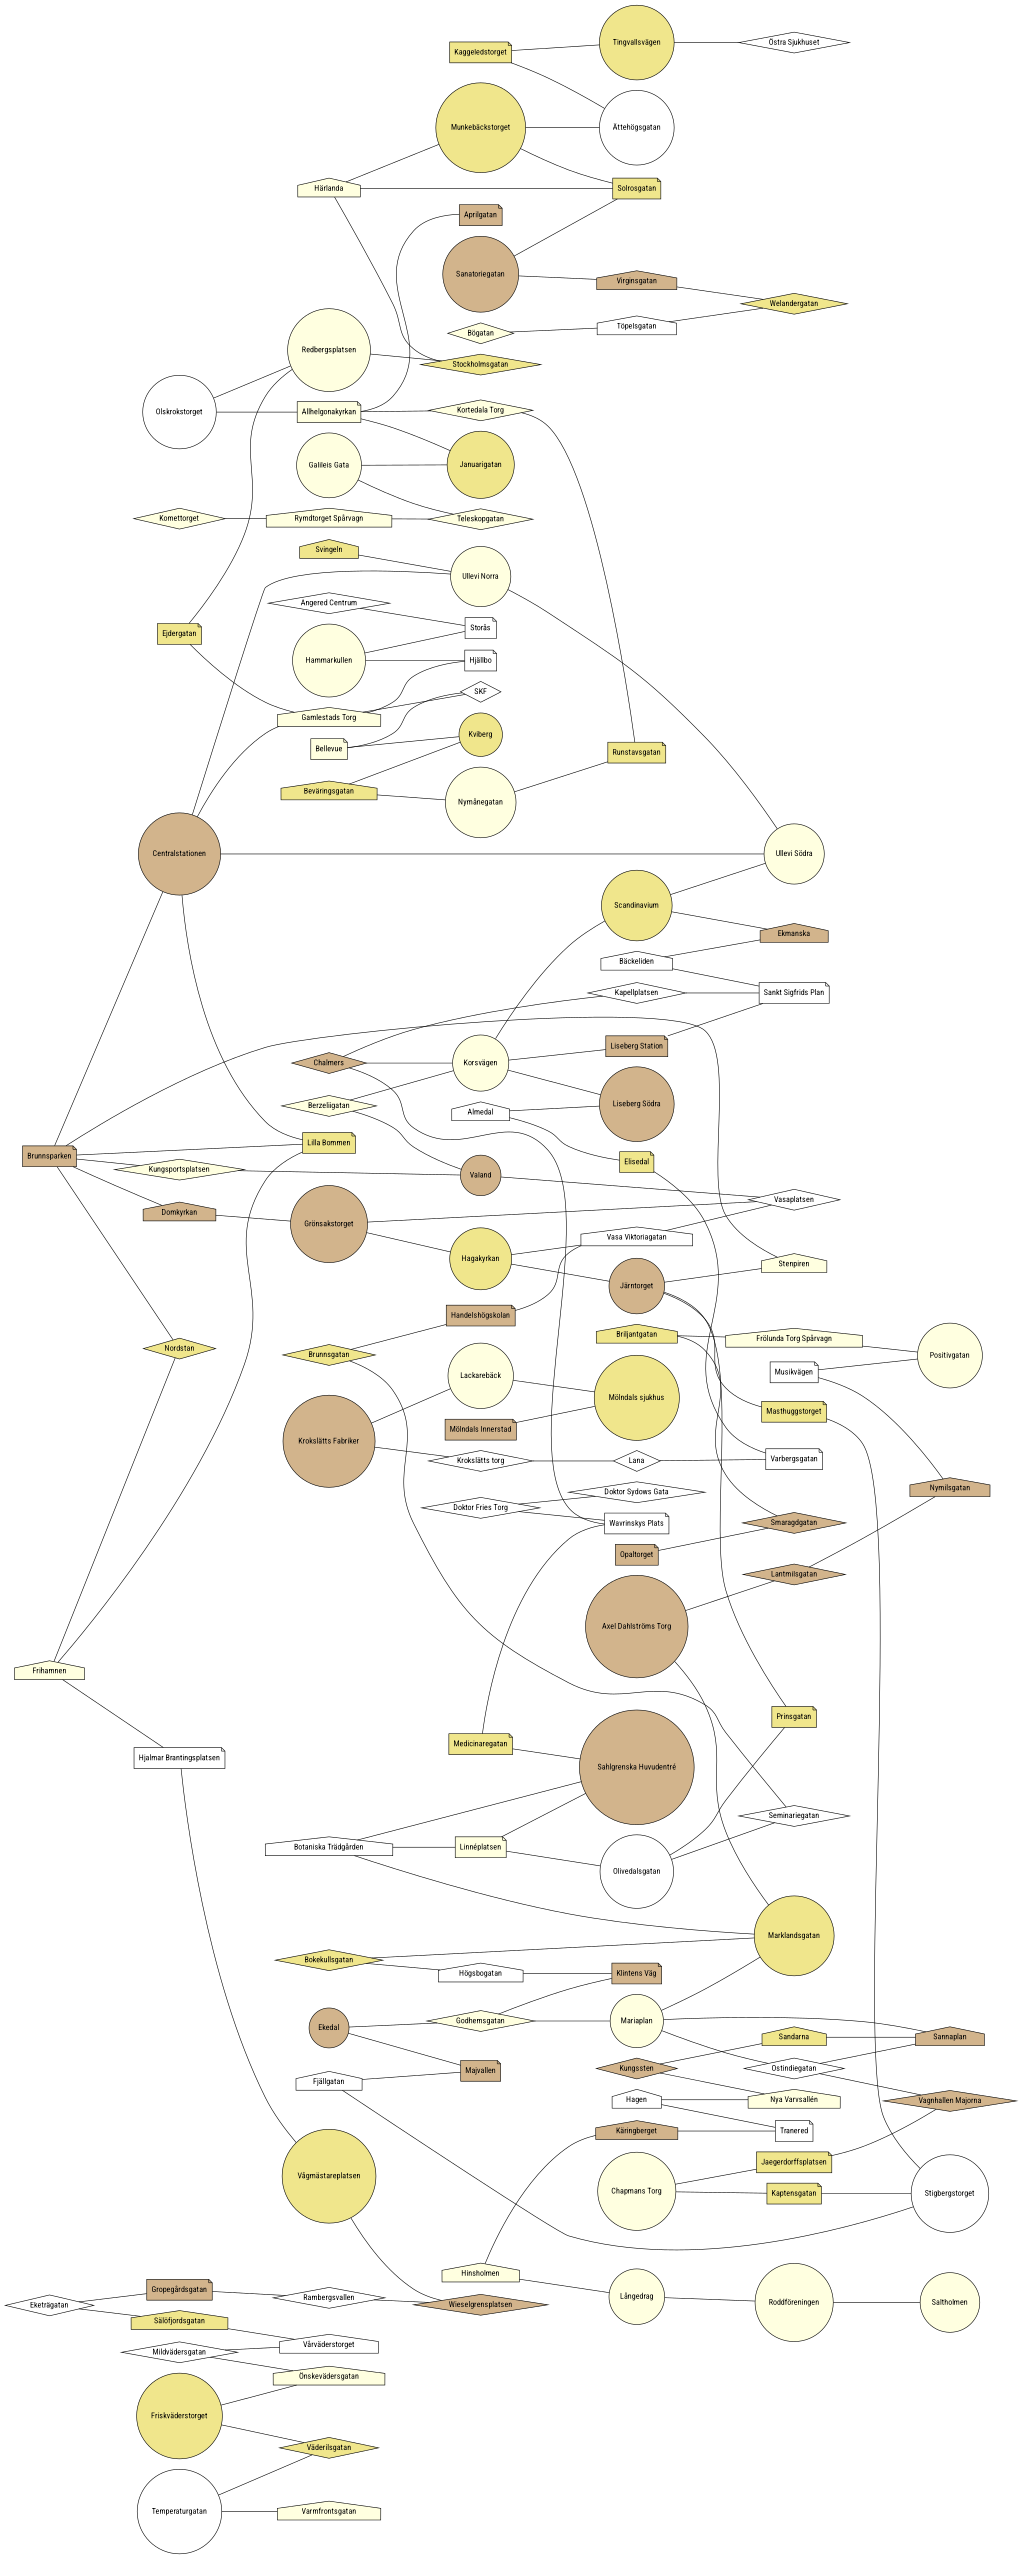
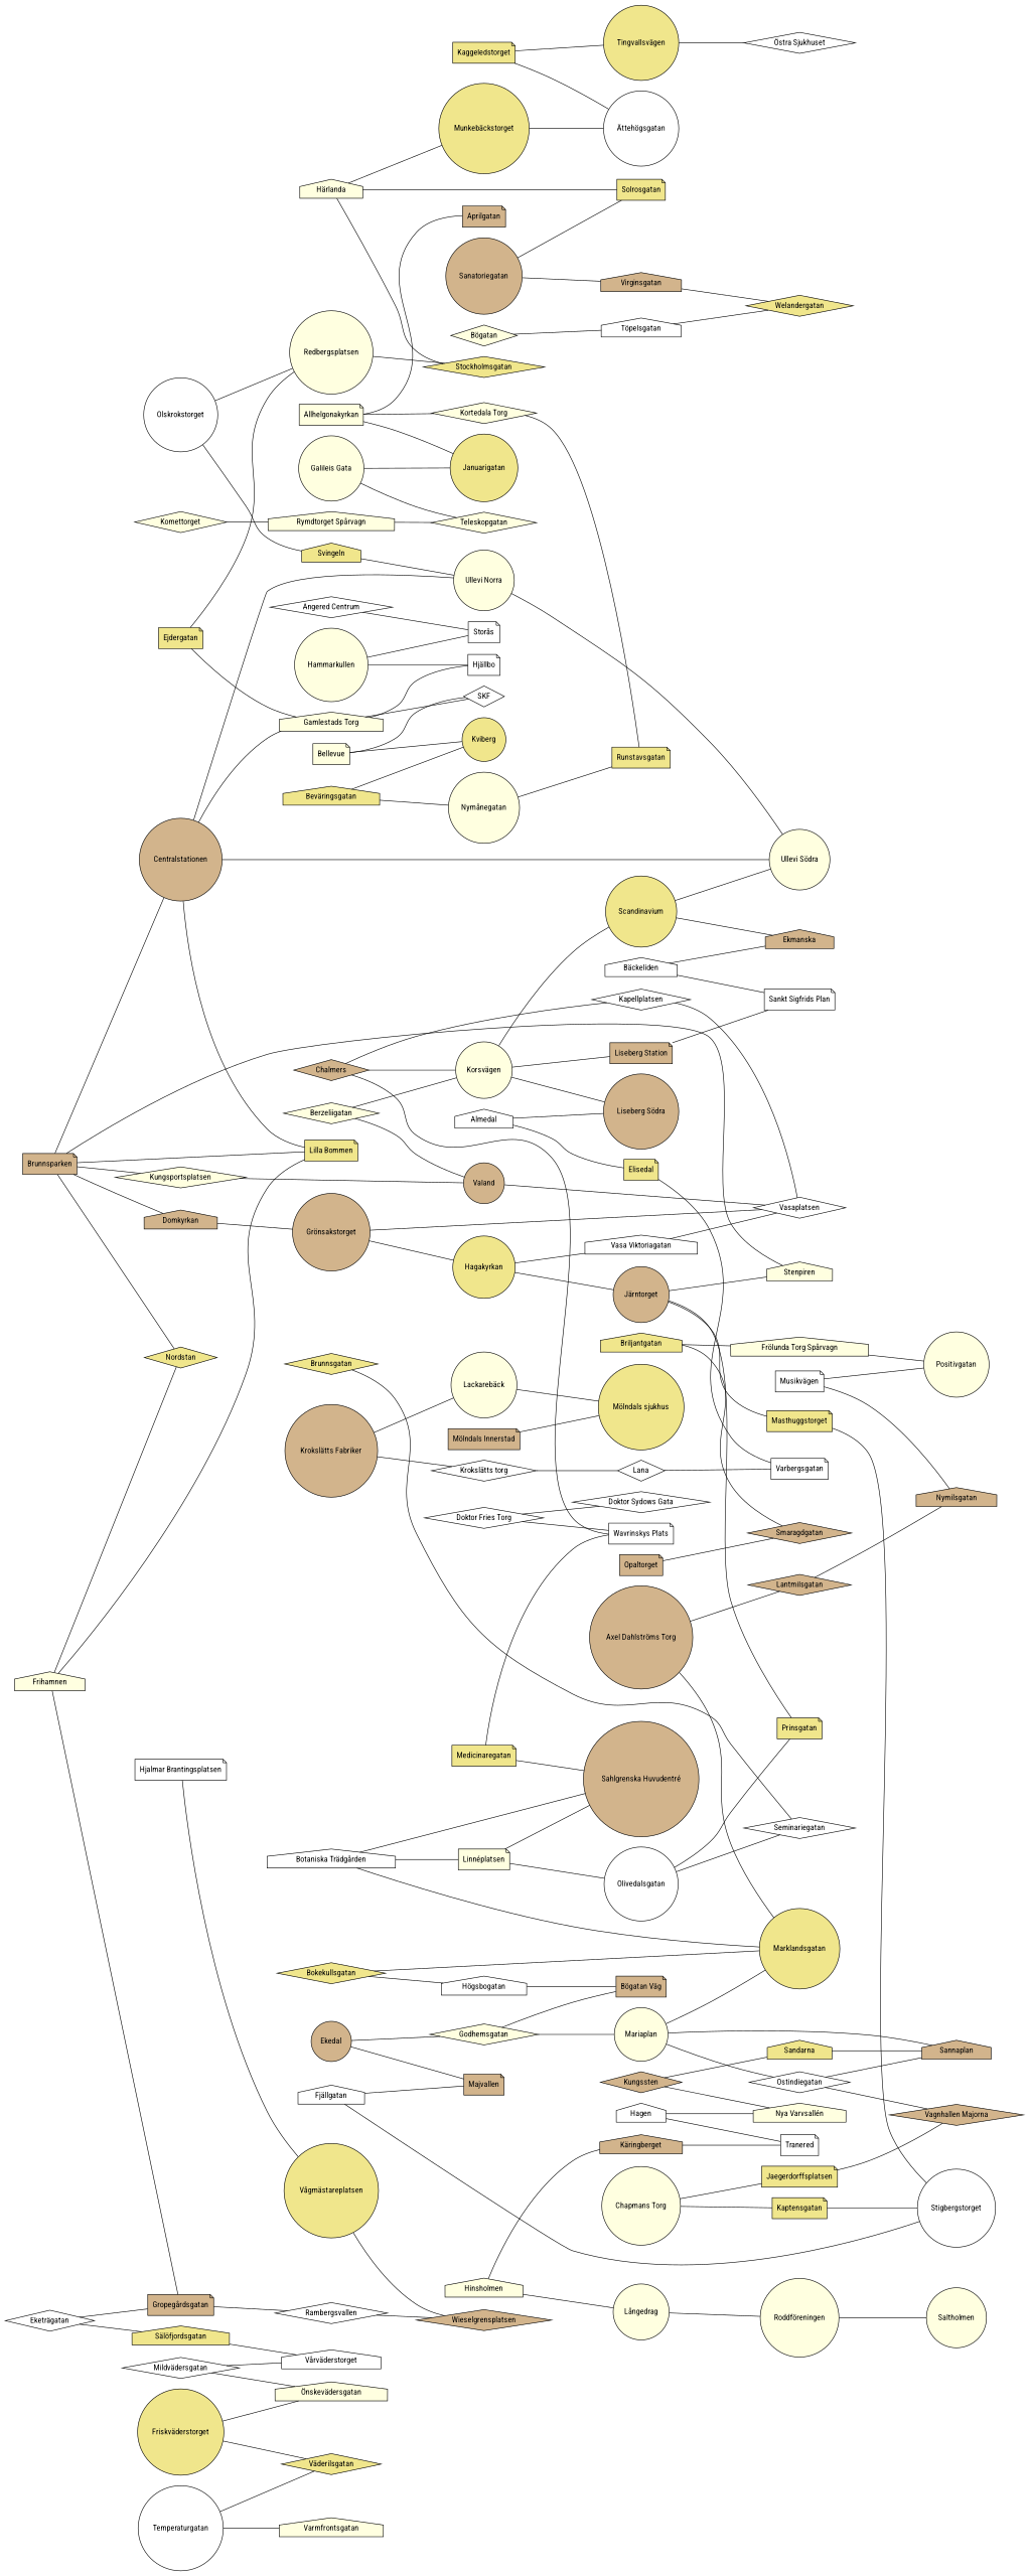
  graph {
    fontname="Roboto Condensed"
    rankdir=LR
    node [fillcolor=white fontname="Roboto Condensed" shape=circle style=filled]
    edge [fontname="Roboto Condensed"]
    "Tingvallsvägen" [fillcolor=khaki]
    "Östra Sjukhuset" [shape=diamond]
    Kaggeledstorget [fillcolor=khaki shape=note]
    "Ättehögsgatan"
    "Munkebäckstorget" [fillcolor=khaki]
    Solrosgatan [fillcolor=khaki shape=note]
    "Härlanda" [fillcolor=lightyellow shape=house]
    Stockholmsgatan [fillcolor=khaki shape=diamond]
    Redbergsplatsen [fillcolor=lightyellow]
    Olskrokstorget
    Svingeln [fillcolor=khaki shape=house]
    "Ullevi Norra" [fillcolor=lightyellow]
    "Ullevi Södra" [fillcolor=lightyellow]
    Centralstationen [fillcolor=tan]
    "Gamlestads Torg" [fillcolor=lightyellow shape=house]
    "Lilla Bommen" [fillcolor=khaki shape=note]
    "Hjällbo" [shape=note]
    SKF [shape=diamond]
    Brunnsparken [fillcolor=tan shape=note]
    Stenpiren [fillcolor=lightyellow shape=house]
    Domkyrkan [fillcolor=tan shape=house]
    Kungsportsplatsen [fillcolor=lightyellow shape=diamond]
    Nordstan [fillcolor=khaki shape=diamond]
    "Grönsakstorget" [fillcolor=tan]
    Valand [fillcolor=tan]
    "Järntorget" [fillcolor=tan]
    Prinsgatan [fillcolor=khaki shape=note]
    Masthuggstorget [fillcolor=khaki shape=note]
    Stigbergstorget
    Olivedalsgatan
    Seminariegatan [shape=diamond]
    "Linnéplatsen" [fillcolor=lightyellow shape=note]
    "Sahlgrenska Huvudentré" [fillcolor=tan]
    "Botaniska Trädgården" [shape=house]
    Marklandsgatan [fillcolor=khaki]
    "Axel Dahlströms Torg" [fillcolor=tan]
    Lantmilsgatan [fillcolor=tan shape=diamond]
    Nymilsgatan [fillcolor=tan shape=house]
    "Musikvägen" [shape=note]
    Positivgatan [fillcolor=lightyellow]
    "Frölunda Torg Spårvagn" [fillcolor=lightyellow shape=house]
    Briljantgatan [fillcolor=khaki shape=house]
    Smaragdgatan [fillcolor=tan shape=diamond]
    Opaltorget [fillcolor=tan shape=note]
    "Mölndals Innerstad" [fillcolor=tan shape=note]
    "Mölndals sjukhus" [fillcolor=khaki]
    "Lackarebäck" [fillcolor=lightyellow]
    "Krokslätts Fabriker" [fillcolor=tan]
    "Krokslätts torg" [shape=diamond]
    Lana [shape=diamond]
    Varbergsgatan [shape=note]
    Elisedal [fillcolor=khaki shape=note]
    Almedal [shape=house]
    "Liseberg Södra" [fillcolor=tan]
    "Korsvägen" [fillcolor=lightyellow]
    Scandinavium [fillcolor=khaki]
    "Liseberg Station" [fillcolor=tan shape=note]
    Ekmanska [fillcolor=tan shape=house]
    "Sankt Sigfrids Plan" [shape=note]
    Vasaplatsen [shape=diamond]
    Hagakyrkan [fillcolor=khaki]
    "Vasa Viktoriagatan" [shape=house]
-   "Handelshögskolan" [fillcolor=tan shape=note]
    Brunnsgatan [fillcolor=khaki shape=diamond]
    Bokekullsgatan [fillcolor=khaki shape=diamond]
    "Högsbogatan" [shape=house]
-   "Klintens Väg" [fillcolor=tan shape=note]
+   "Klintens Väg" [fillcolor=tan shape=note label="Bögatan Väg"]
    Godhemsgatan [fillcolor=lightyellow shape=diamond]
    Mariaplan [fillcolor=lightyellow]
    Ostindiegatan [shape=diamond]
    Sannaplan [fillcolor=tan shape=house]
    "Vagnhallen Majorna" [fillcolor=tan shape=diamond]
    Jaegerdorffsplatsen [fillcolor=khaki shape=note]
    "Chapmans Torg" [fillcolor=lightyellow]
    Kaptensgatan [fillcolor=khaki shape=note]
    Sanatoriegatan [fillcolor=tan]
    Virginsgatan [fillcolor=tan shape=house]
    Welandergatan [fillcolor=khaki shape=diamond]
    Berzeliigatan [fillcolor=lightyellow shape=diamond]
    Hammarkullen [fillcolor=lightyellow]
    "Storås" [shape=note]
    "Angered Centrum" [shape=diamond]
    "Töpelsgatan" [shape=house]
    "Bögatan" [fillcolor=lightyellow shape=diamond]
    "Bäckeliden" [shape=house]
    Frihamnen [fillcolor=lightyellow shape=house]
    "Hjalmar Brantingsplatsen" [shape=note]
    "Vågmästareplatsen" [fillcolor=khaki]
    Wieselgrensplatsen [fillcolor=tan shape=diamond]
    Rambergsvallen [shape=diamond]
    "Gropegårdsgatan" [fillcolor=tan shape=note]
    "Eketrägatan" [shape=diamond]
    "Sälöfjordsgatan" [fillcolor=khaki shape=house]
    "Vårväderstorget" [shape=house]
    "Mildvädersgatan" [shape=diamond]
    "Önskevädersgatan" [fillcolor=lightyellow shape=house]
    "Friskväderstorget" [fillcolor=khaki]
    "Väderilsgatan" [fillcolor=khaki shape=diamond]
    Temperaturgatan
    Varmfrontsgatan [fillcolor=lightyellow shape=house]
    Allhelgonakyrkan [fillcolor=lightyellow shape=note]
    Aprilgatan [fillcolor=tan shape=note]
    "Kortedala Torg" [fillcolor=lightyellow shape=diamond]
    Januarigatan [fillcolor=khaki]
    Runstavsgatan [fillcolor=khaki shape=note]
    "Nymånegatan" [fillcolor=lightyellow]
    "Beväringsgatan" [fillcolor=khaki shape=house]
    Kviberg [fillcolor=khaki]
    Bellevue [fillcolor=lightyellow shape=note]
    Ejdergatan [fillcolor=khaki shape=note]
    Chalmers [fillcolor=tan shape=diamond]
    "Wavrinskys Plats" [shape=note]
    Kapellplatsen [shape=diamond]
    Medicinaregatan [fillcolor=khaki shape=note]
    Komettorget [fillcolor=lightyellow shape=diamond]
    "Rymdtorget Spårvagn" [fillcolor=lightyellow shape=house]
    Teleskopgatan [fillcolor=lightyellow shape=diamond]
    "Galileis Gata" [fillcolor=lightyellow]
    Sandarna [fillcolor=khaki shape=house]
    Kungssten [fillcolor=tan shape=diamond]
    "Nya Varvsallén" [fillcolor=lightyellow shape=house]
    "Doktor Fries Torg" [shape=diamond]
    "Doktor Sydows Gata" [shape=diamond]
    "Roddföreningen" [fillcolor=lightyellow]
    Saltholmen [fillcolor=lightyellow]
    "Långedrag" [fillcolor=lightyellow]
    Hinsholmen [fillcolor=lightyellow shape=house]
    "Käringberget" [fillcolor=tan shape=house]
    Tranered [shape=note]
    Hagen [shape=house]
    Ekedal [fillcolor=tan]
    Majvallen [fillcolor=tan shape=note]
    "Fjällgatan" [shape=house]
    "Tingvallsvägen" -- "Östra Sjukhuset"
    Kaggeledstorget -- "Tingvallsvägen"
    Kaggeledstorget -- "Ättehögsgatan"
    "Munkebäckstorget" -- "Ättehögsgatan"
-   "Munkebäckstorget" -- Solrosgatan
    "Härlanda" -- "Munkebäckstorget"
    "Härlanda" -- Solrosgatan
    "Härlanda" -- Stockholmsgatan
    Redbergsplatsen -- Stockholmsgatan
    Olskrokstorget -- Redbergsplatsen
-   Olskrokstorget -- Allhelgonakyrkan
+   Olskrokstorget -- Svingeln
    Svingeln -- "Ullevi Norra"
    "Ullevi Norra" -- "Ullevi Södra"
    Centralstationen -- "Ullevi Norra"
    Centralstationen -- "Ullevi Södra"
    Centralstationen -- "Gamlestads Torg"
    Centralstationen -- "Lilla Bommen"
    "Gamlestads Torg" -- "Hjällbo"
    "Gamlestads Torg" -- SKF
    Brunnsparken -- Centralstationen
    Brunnsparken -- "Lilla Bommen"
    Brunnsparken -- Stenpiren
    Brunnsparken -- Domkyrkan
    Brunnsparken -- Kungsportsplatsen
    Brunnsparken -- Nordstan
    Domkyrkan -- "Grönsakstorget"
    Kungsportsplatsen -- Valand
    "Grönsakstorget" -- Vasaplatsen
    "Grönsakstorget" -- Hagakyrkan
    Valand -- Vasaplatsen
    "Järntorget" -- Stenpiren
    "Järntorget" -- Prinsgatan
    "Järntorget" -- Masthuggstorget
    Masthuggstorget -- Stigbergstorget
    Olivedalsgatan -- Prinsgatan
    Olivedalsgatan -- Seminariegatan
    "Linnéplatsen" -- Olivedalsgatan
    "Linnéplatsen" -- "Sahlgrenska Huvudentré"
    "Botaniska Trädgården" -- "Linnéplatsen"
    "Botaniska Trädgården" -- "Sahlgrenska Huvudentré"
    "Botaniska Trädgården" -- Marklandsgatan
    "Axel Dahlströms Torg" -- Marklandsgatan
    "Axel Dahlströms Torg" -- Lantmilsgatan
    Lantmilsgatan -- Nymilsgatan
    "Musikvägen" -- Nymilsgatan
    "Musikvägen" -- Positivgatan
    "Frölunda Torg Spårvagn" -- Positivgatan
    Briljantgatan -- "Frölunda Torg Spårvagn"
    Briljantgatan -- Smaragdgatan
    Opaltorget -- Smaragdgatan
    "Mölndals Innerstad" -- "Mölndals sjukhus"
    "Lackarebäck" -- "Mölndals sjukhus"
    "Krokslätts Fabriker" -- "Lackarebäck"
    "Krokslätts Fabriker" -- "Krokslätts torg"
    "Krokslätts torg" -- Lana
    Lana -- Varbergsgatan
    Elisedal -- Varbergsgatan
    Almedal -- Elisedal
    Almedal -- "Liseberg Södra"
    "Korsvägen" -- "Liseberg Södra"
    "Korsvägen" -- Scandinavium
    "Korsvägen" -- "Liseberg Station"
    Scandinavium -- "Ullevi Södra"
    Scandinavium -- Ekmanska
    "Liseberg Station" -- "Sankt Sigfrids Plan"
    Hagakyrkan -- "Järntorget"
    Hagakyrkan -- "Vasa Viktoriagatan"
    "Vasa Viktoriagatan" -- Vasaplatsen
-   "Handelshögskolan" -- "Vasa Viktoriagatan"
    Brunnsgatan -- Seminariegatan
-   Brunnsgatan -- "Handelshögskolan"
    Bokekullsgatan -- Marklandsgatan
    Bokekullsgatan -- "Högsbogatan"
    "Högsbogatan" -- "Klintens Väg"
    Godhemsgatan -- "Klintens Väg"
    Godhemsgatan -- Mariaplan
    Mariaplan -- Marklandsgatan
    Mariaplan -- Ostindiegatan
    Mariaplan -- Sannaplan
    Ostindiegatan -- Sannaplan
    Ostindiegatan -- "Vagnhallen Majorna"
    Jaegerdorffsplatsen -- "Vagnhallen Majorna"
    "Chapmans Torg" -- Jaegerdorffsplatsen
    "Chapmans Torg" -- Kaptensgatan
    Kaptensgatan -- Stigbergstorget
    Sanatoriegatan -- Solrosgatan
    Sanatoriegatan -- Virginsgatan
    Virginsgatan -- Welandergatan
    Berzeliigatan -- Valand
    Berzeliigatan -- "Korsvägen"
    Hammarkullen -- "Hjällbo"
    Hammarkullen -- "Storås"
    "Angered Centrum" -- "Storås"
    "Töpelsgatan" -- Welandergatan
    "Bögatan" -- "Töpelsgatan"
    "Bäckeliden" -- Ekmanska
    "Bäckeliden" -- "Sankt Sigfrids Plan"
    Frihamnen -- "Lilla Bommen"
    Frihamnen -- Nordstan
-   Frihamnen -- "Hjalmar Brantingsplatsen"
+   Frihamnen -- "Gropegårdsgatan"
    "Hjalmar Brantingsplatsen" -- "Vågmästareplatsen"
    "Vågmästareplatsen" -- Wieselgrensplatsen
    Rambergsvallen -- Wieselgrensplatsen
    "Gropegårdsgatan" -- Rambergsvallen
    "Eketrägatan" -- "Gropegårdsgatan"
    "Eketrägatan" -- "Sälöfjordsgatan"
    "Sälöfjordsgatan" -- "Vårväderstorget"
    "Mildvädersgatan" -- "Vårväderstorget"
    "Mildvädersgatan" -- "Önskevädersgatan"
    "Friskväderstorget" -- "Önskevädersgatan"
    "Friskväderstorget" -- "Väderilsgatan"
    Temperaturgatan -- "Väderilsgatan"
    Temperaturgatan -- Varmfrontsgatan
    Allhelgonakyrkan -- Aprilgatan
    Allhelgonakyrkan -- "Kortedala Torg"
    Allhelgonakyrkan -- Januarigatan
    "Kortedala Torg" -- Runstavsgatan
    "Nymånegatan" -- Runstavsgatan
    "Beväringsgatan" -- "Nymånegatan"
    "Beväringsgatan" -- Kviberg
    Bellevue -- SKF
    Bellevue -- Kviberg
    Ejdergatan -- Redbergsplatsen
    Ejdergatan -- "Gamlestads Torg"
    Chalmers -- "Korsvägen"
    Chalmers -- "Wavrinskys Plats"
    Chalmers -- Kapellplatsen
-   Kapellplatsen -- "Sankt Sigfrids Plan"
+   Kapellplatsen -- Vasaplatsen
    Medicinaregatan -- "Sahlgrenska Huvudentré"
    Medicinaregatan -- "Wavrinskys Plats"
    Komettorget -- "Rymdtorget Spårvagn"
    "Rymdtorget Spårvagn" -- Teleskopgatan
    "Galileis Gata" -- Januarigatan
    "Galileis Gata" -- Teleskopgatan
    Sandarna -- Sannaplan
    Kungssten -- Sandarna
    Kungssten -- "Nya Varvsallén"
    "Doktor Fries Torg" -- "Wavrinskys Plats"
    "Doktor Fries Torg" -- "Doktor Sydows Gata"
    "Roddföreningen" -- Saltholmen
    "Långedrag" -- "Roddföreningen"
    Hinsholmen -- "Långedrag"
    Hinsholmen -- "Käringberget"
    "Käringberget" -- Tranered
    Hagen -- "Nya Varvsallén"
    Hagen -- Tranered
    Ekedal -- Godhemsgatan
    Ekedal -- Majvallen
    "Fjällgatan" -- Stigbergstorget
    "Fjällgatan" -- Majvallen
  }
